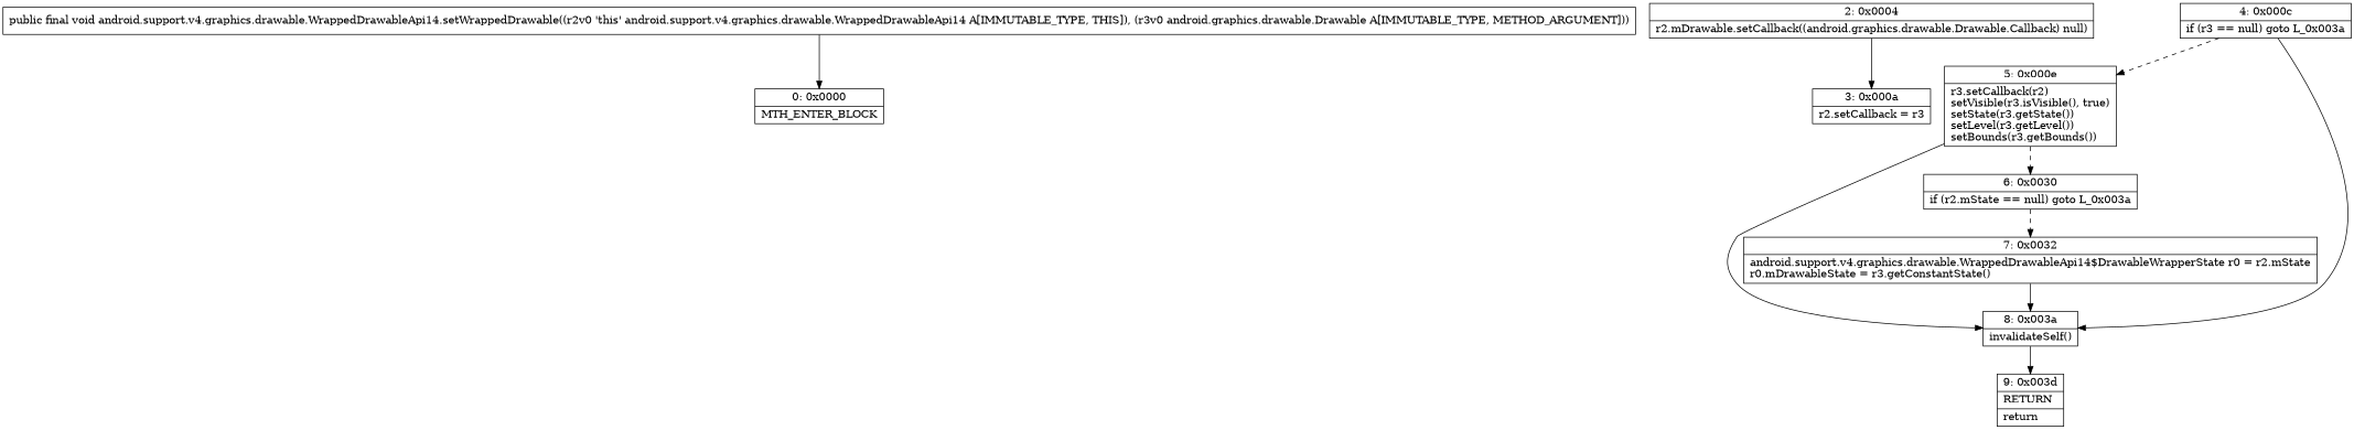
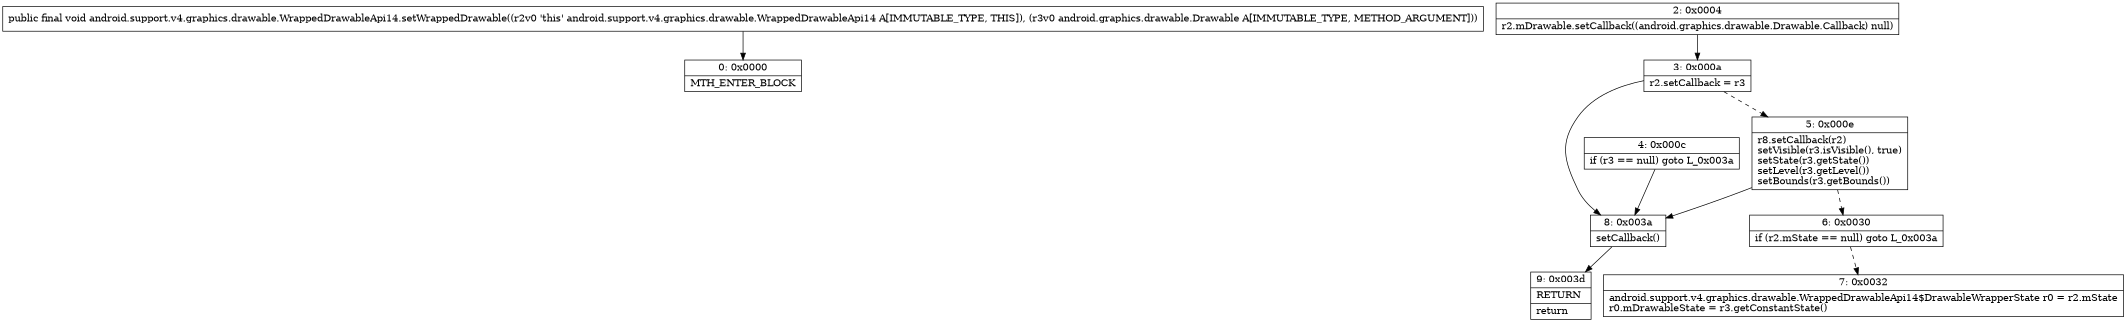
  digraph {
    node [shape=record]
    n1 [label="{0\:\ 0x0000|MTH_ENTER_BLOCK\l}"]
    n2 [label="{2\:\ 0x0004|r2.mDrawable.setCallback((android.graphics.drawable.Drawable.Callback) null)\l}"]
    n3 [label="{3\:\ 0x000a|r2.setCallback = r3\l}"]
    n4 [label="{4\:\ 0x000c|if (r3 == null) goto L_0x003a\l}"]
-   n5 [label="{5\:\ 0x000e|r3.setCallback(r2)\lsetVisible(r3.isVisible(), true)\lsetState(r3.getState())\lsetLevel(r3.getLevel())\lsetBounds(r3.getBounds())\l}"]
-   n6 [label="{8\:\ 0x003a|invalidateSelf()\l}"]
+   n5 [label="{5\:\ 0x000e|r8.setCallback(r2)\lsetVisible(r3.isVisible(), true)\lsetState(r3.getState())\lsetLevel(r3.getLevel())\lsetBounds(r3.getBounds())\l}"]
+   n6 [label="{8\:\ 0x003a|setCallback()\l}"]
    n7 [label="{6\:\ 0x0030|if (r2.mState == null) goto L_0x003a\l}"]
    n8 [label="{9\:\ 0x003d|RETURN\l|return\l}"]
    n9 [label="{7\:\ 0x0032|android.support.v4.graphics.drawable.WrappedDrawableApi14$DrawableWrapperState r0 = r2.mState\lr0.mDrawableState = r3.getConstantState()\l}"]
    n10 [label="{public final void android.support.v4.graphics.drawable.WrappedDrawableApi14.setWrappedDrawable((r2v0 'this' android.support.v4.graphics.drawable.WrappedDrawableApi14 A[IMMUTABLE_TYPE, THIS]), (r3v0 android.graphics.drawable.Drawable A[IMMUTABLE_TYPE, METHOD_ARGUMENT])) }"]
    n2 -> n3
-   n4 -> n5 [style=dashed]
+   n3 -> n5 [style=dashed]
    n4 -> n6
    n5 -> n6
    n5 -> n7 [style=dashed]
    n6 -> n8
    n7 -> n9 [style=dashed]
-   n9 -> n6
+   n3 -> n6
    n10 -> n1
  }
